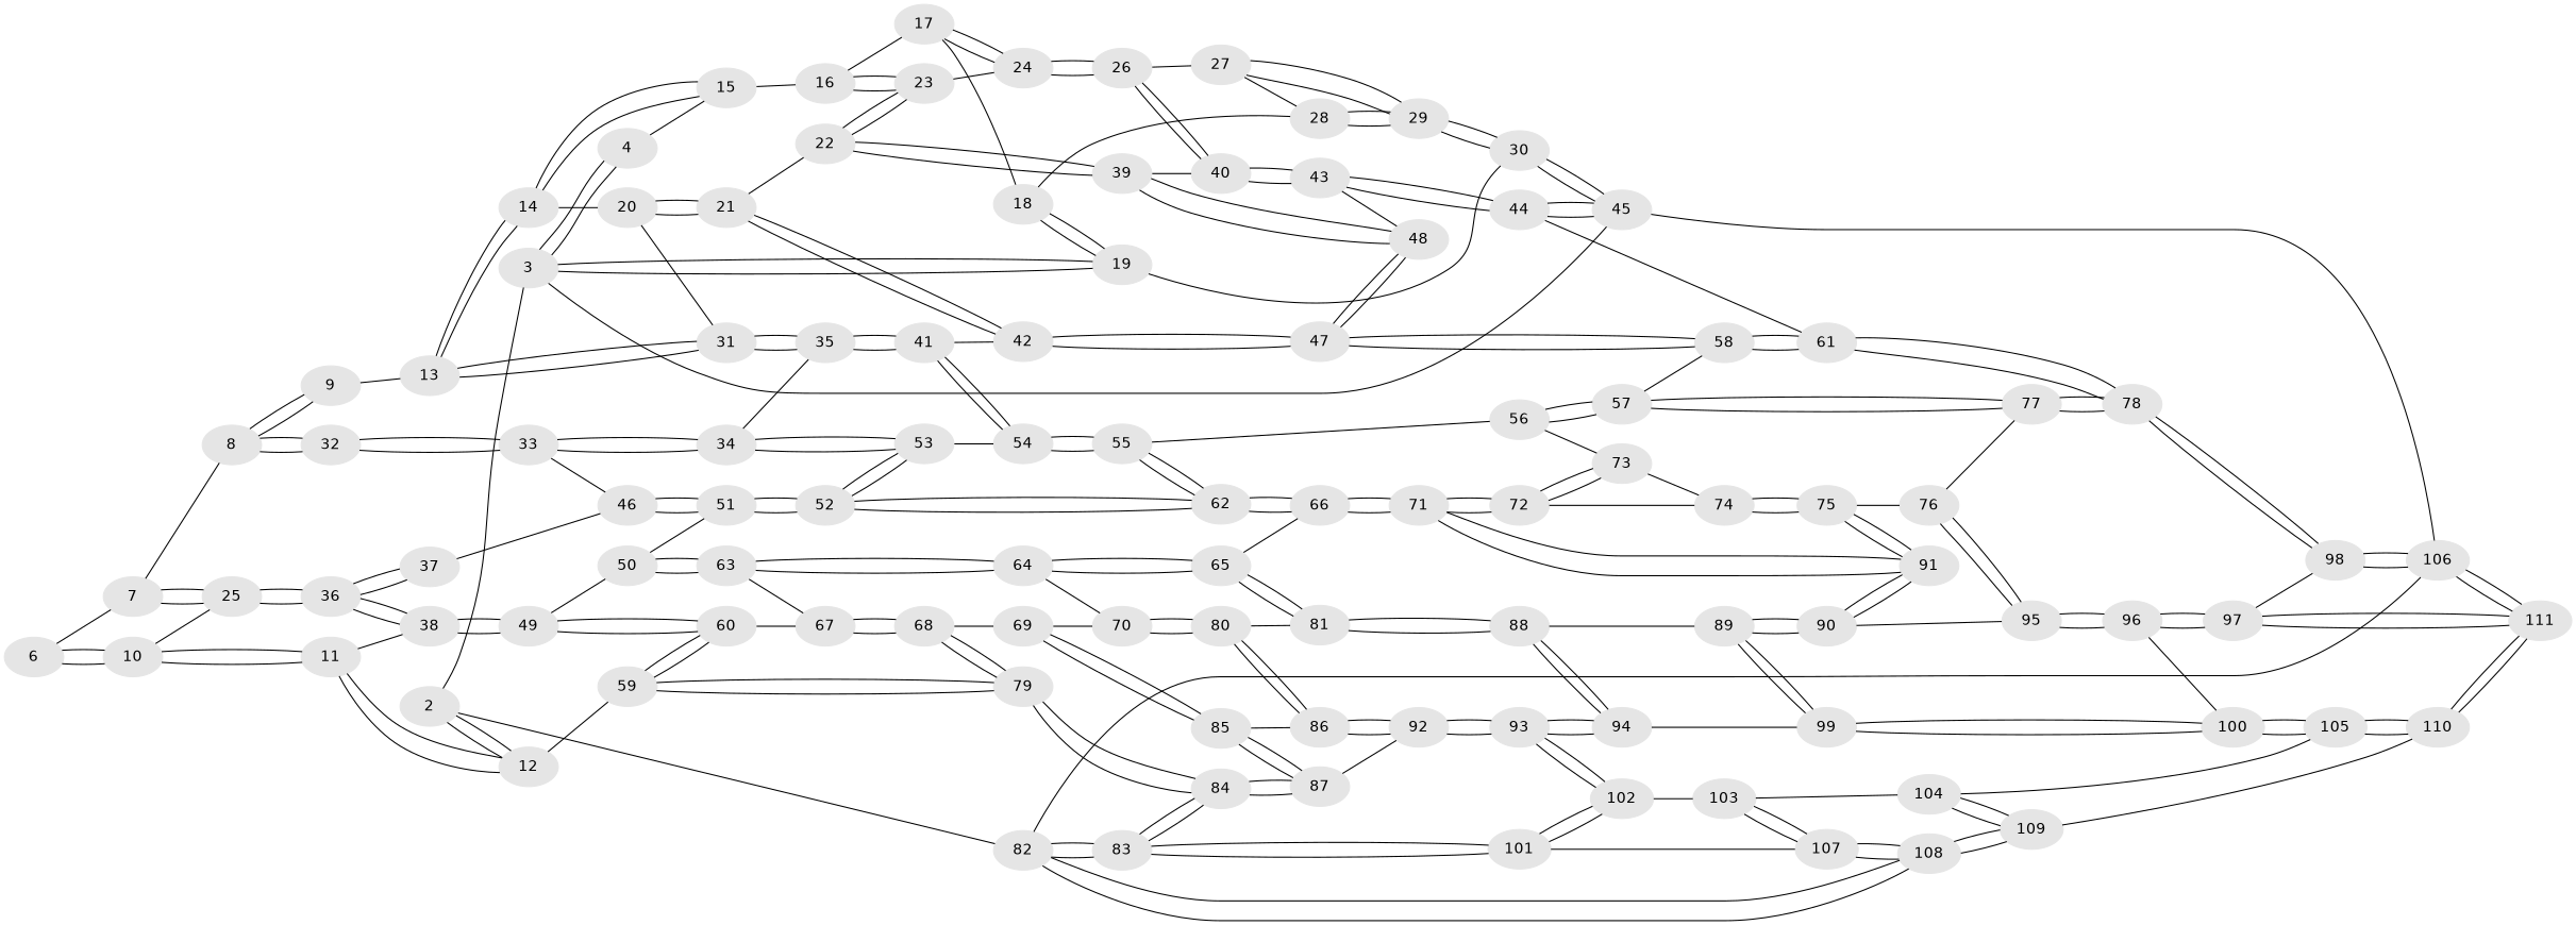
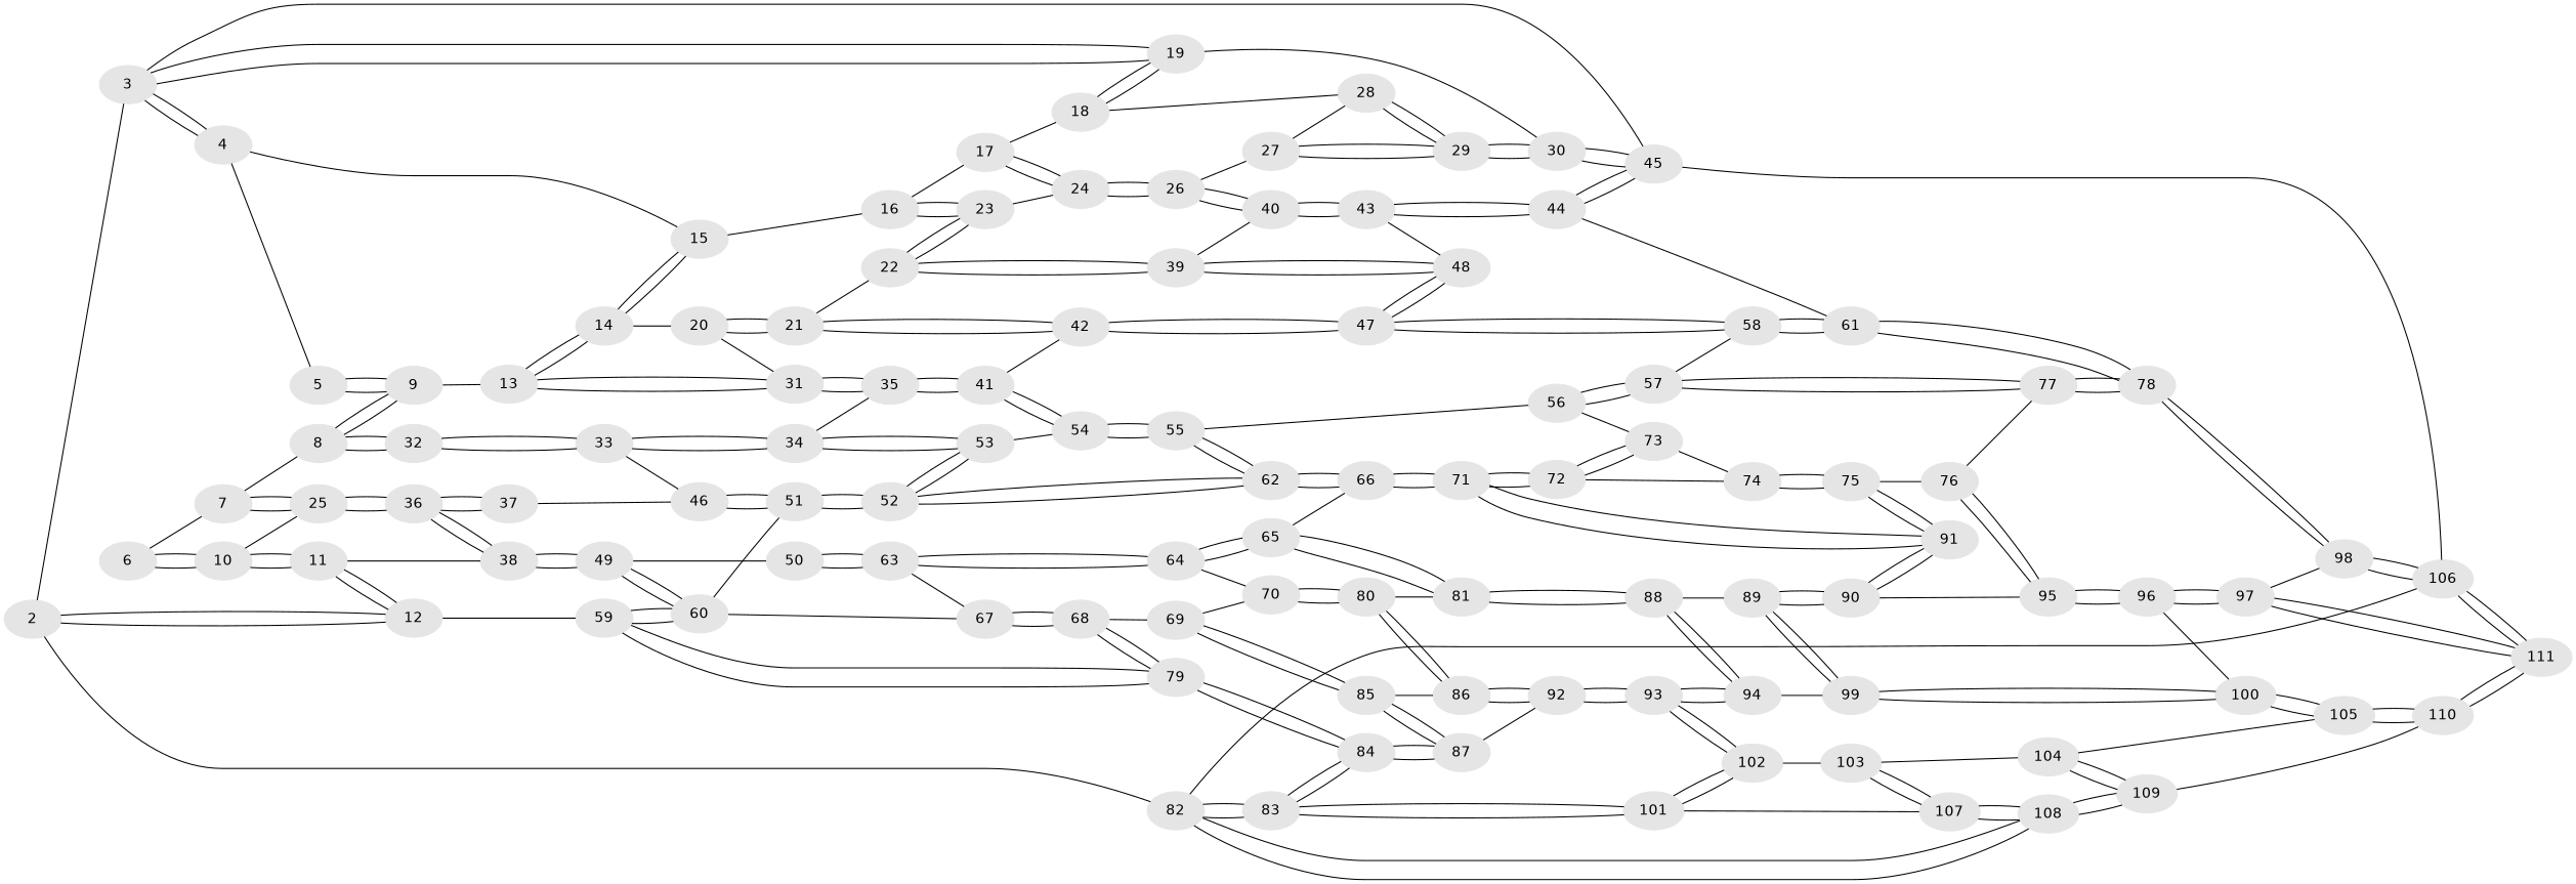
  graph {
    fontname="DejaVu Sans"
    rankdir=LR
    node [color=gray90 fontname="DejaVu Sans" style=filled]
    edge [fontname="DejaVu Sans"]
    2
    3
    12
    82
    6
    7
    10
    4
    19
    45
    59
    106
    83
    108
+   5
    15
    30
    9
    16
    13
    8
    25
    11
    32
    36
    33
    14
    31
    38
    49
    60
    79
    20
    35
    21
    17
    23
    18
    24
    28
    26
    29
    22
    42
    39
    47
    40
    48
    27
    37
    43
    41
    34
    46
    53
    51
    54
    50
    44
    55
    58
    61
    78
    111
    52
    63
    67
    64
    62
    66
    56
    57
    73
    77
    74
    84
    68
    98
    71
    65
    70
    81
    80
    88
    72
    91
    69
    85
    86
    87
    75
    76
    95
    96
    92
    89
    94
    101
    109
    102
    107
    93
    90
    99
    100
    103
    97
    105
    110
    104
    2 -- 3
    2 -- 12
    2 -- 12
    2 -- 82
    3 -- 4
    3 -- 4
    3 -- 19
    3 -- 19
    3 -- 45
    12 -- 59
    82 -- 106
    82 -- 83
    82 -- 83
    82 -- 108
    82 -- 108
    6 -- 7
    6 -- 10
    6 -- 10
    7 -- 8
    7 -- 25
    7 -- 25
    10 -- 25
    10 -- 11
    10 -- 11
+   4 -- 5
    4 -- 15
    19 -- 30
    45 -- 106
    59 -- 60
    59 -- 60
    59 -- 79
    59 -- 79
    106 -- 111
    106 -- 111
    83 -- 84
    83 -- 84
    83 -- 101
    83 -- 101
    108 -- 109
    108 -- 109
+   5 -- 9
+   5 -- 9
    15 -- 16
    30 -- 45
    30 -- 45
    9 -- 13
    16 -- 17
    16 -- 23
    16 -- 23
    13 -- 14
    13 -- 14
    13 -- 31
    13 -- 31
    8 -- 9
    8 -- 9
    8 -- 32
    8 -- 32
    25 -- 36
    25 -- 36
    11 -- 12
    11 -- 12
    11 -- 38
    32 -- 33
    32 -- 33
    36 -- 38
    36 -- 38
    36 -- 37
    36 -- 37
    33 -- 34
    33 -- 34
    33 -- 46
    14 -- 15
    14 -- 15
    14 -- 20
    31 -- 35
    31 -- 35
    38 -- 49
    38 -- 49
    49 -- 60
    49 -- 60
    49 -- 50
    60 -- 67
    79 -- 84
    79 -- 84
    20 -- 31
    20 -- 21
    20 -- 21
    35 -- 41
    35 -- 41
    21 -- 22
    21 -- 42
    21 -- 42
    17 -- 18
    17 -- 24
    17 -- 24
    23 -- 24
    18 -- 19
    18 -- 19
    18 -- 28
    24 -- 26
    24 -- 26
    28 -- 29
    28 -- 29
    26 -- 40
    26 -- 40
    26 -- 27
    29 -- 30
    29 -- 30
    22 -- 23
    22 -- 23
    22 -- 39
    22 -- 39
    42 -- 47
    42 -- 47
    39 -- 40
    39 -- 48
    39 -- 48
    47 -- 48
    47 -- 48
    47 -- 58
    47 -- 58
    40 -- 43
    40 -- 43
    27 -- 28
    27 -- 29
    27 -- 29
    37 -- 46
    43 -- 48
    43 -- 44
    43 -- 44
    41 -- 42
    41 -- 54
    41 -- 54
    34 -- 35
    34 -- 53
    34 -- 53
    46 -- 51
    46 -- 51
    53 -- 54
    51 -- 52
    51 -- 52
    54 -- 55
    54 -- 55
-   50 -- 51
+   60 -- 51
    50 -- 63
    50 -- 63
    44 -- 45
    44 -- 45
    44 -- 61
    55 -- 62
    55 -- 62
    55 -- 56
    58 -- 61
    58 -- 61
    61 -- 78
    61 -- 78
    78 -- 98
    78 -- 98
    52 -- 53
    52 -- 53
    52 -- 62
    52 -- 62
    63 -- 67
    63 -- 64
    63 -- 64
    67 -- 68
    67 -- 68
    64 -- 65
    64 -- 65
    64 -- 70
    62 -- 66
    62 -- 66
    66 -- 71
    66 -- 71
    56 -- 57
    56 -- 57
    56 -- 73
    57 -- 58
    57 -- 77
    57 -- 77
    73 -- 74
    77 -- 78
    77 -- 78
    74 -- 75
    74 -- 75
    84 -- 87
    84 -- 87
    68 -- 79
    68 -- 79
    68 -- 69
    98 -- 106
    98 -- 106
    71 -- 72
    71 -- 72
    71 -- 91
    71 -- 91
    65 -- 66
    65 -- 81
    65 -- 81
    70 -- 80
    70 -- 80
    81 -- 88
    81 -- 88
    80 -- 81
    80 -- 86
    80 -- 86
    88 -- 89
    88 -- 94
    88 -- 94
    72 -- 73
    72 -- 73
    72 -- 74
    69 -- 70
    69 -- 85
    69 -- 85
    85 -- 86
    85 -- 87
    85 -- 87
    86 -- 92
    86 -- 92
    87 -- 92
    75 -- 91
    75 -- 91
    75 -- 76
    76 -- 77
    76 -- 95
    76 -- 95
    95 -- 96
    95 -- 96
    96 -- 100
    96 -- 97
    96 -- 97
    92 -- 93
    92 -- 93
    89 -- 90
    89 -- 90
    89 -- 99
    89 -- 99
    94 -- 99
    101 -- 102
    101 -- 102
    101 -- 107
    109 -- 110
    102 -- 103
    107 -- 108
    107 -- 108
    93 -- 94
    93 -- 94
    93 -- 102
    93 -- 102
    90 -- 91
    90 -- 91
    90 -- 95
    99 -- 100
    99 -- 100
    100 -- 105
    100 -- 105
    103 -- 107
    103 -- 107
    103 -- 104
    97 -- 111
    97 -- 111
    97 -- 98
    105 -- 110
    105 -- 110
    110 -- 111
    110 -- 111
    104 -- 109
    104 -- 109
    104 -- 105
  }
